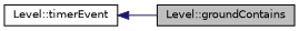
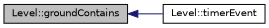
  digraph {
    rankdir=LR
    node [color=black fontname=Helvetica fontsize=10 shape=record style=filled]
    n1 [fillcolor=grey75 fontcolor=black height=0.2 label="Level::groundContains" width=0.4]
    n2 [fillcolor=white height=0.2 label="Level::timerEvent" width=0.4]
-   n2 -> n1 [color=midnightblue dir=back fontname=Helvetica fontsize=10 labelfontname=Helvetica labelfontsize=10 style=solid]
+   n1 -> n2 [color=midnightblue dir=back fontname=Helvetica fontsize=10 labelfontname=Helvetica labelfontsize=10 style=solid]
  }
